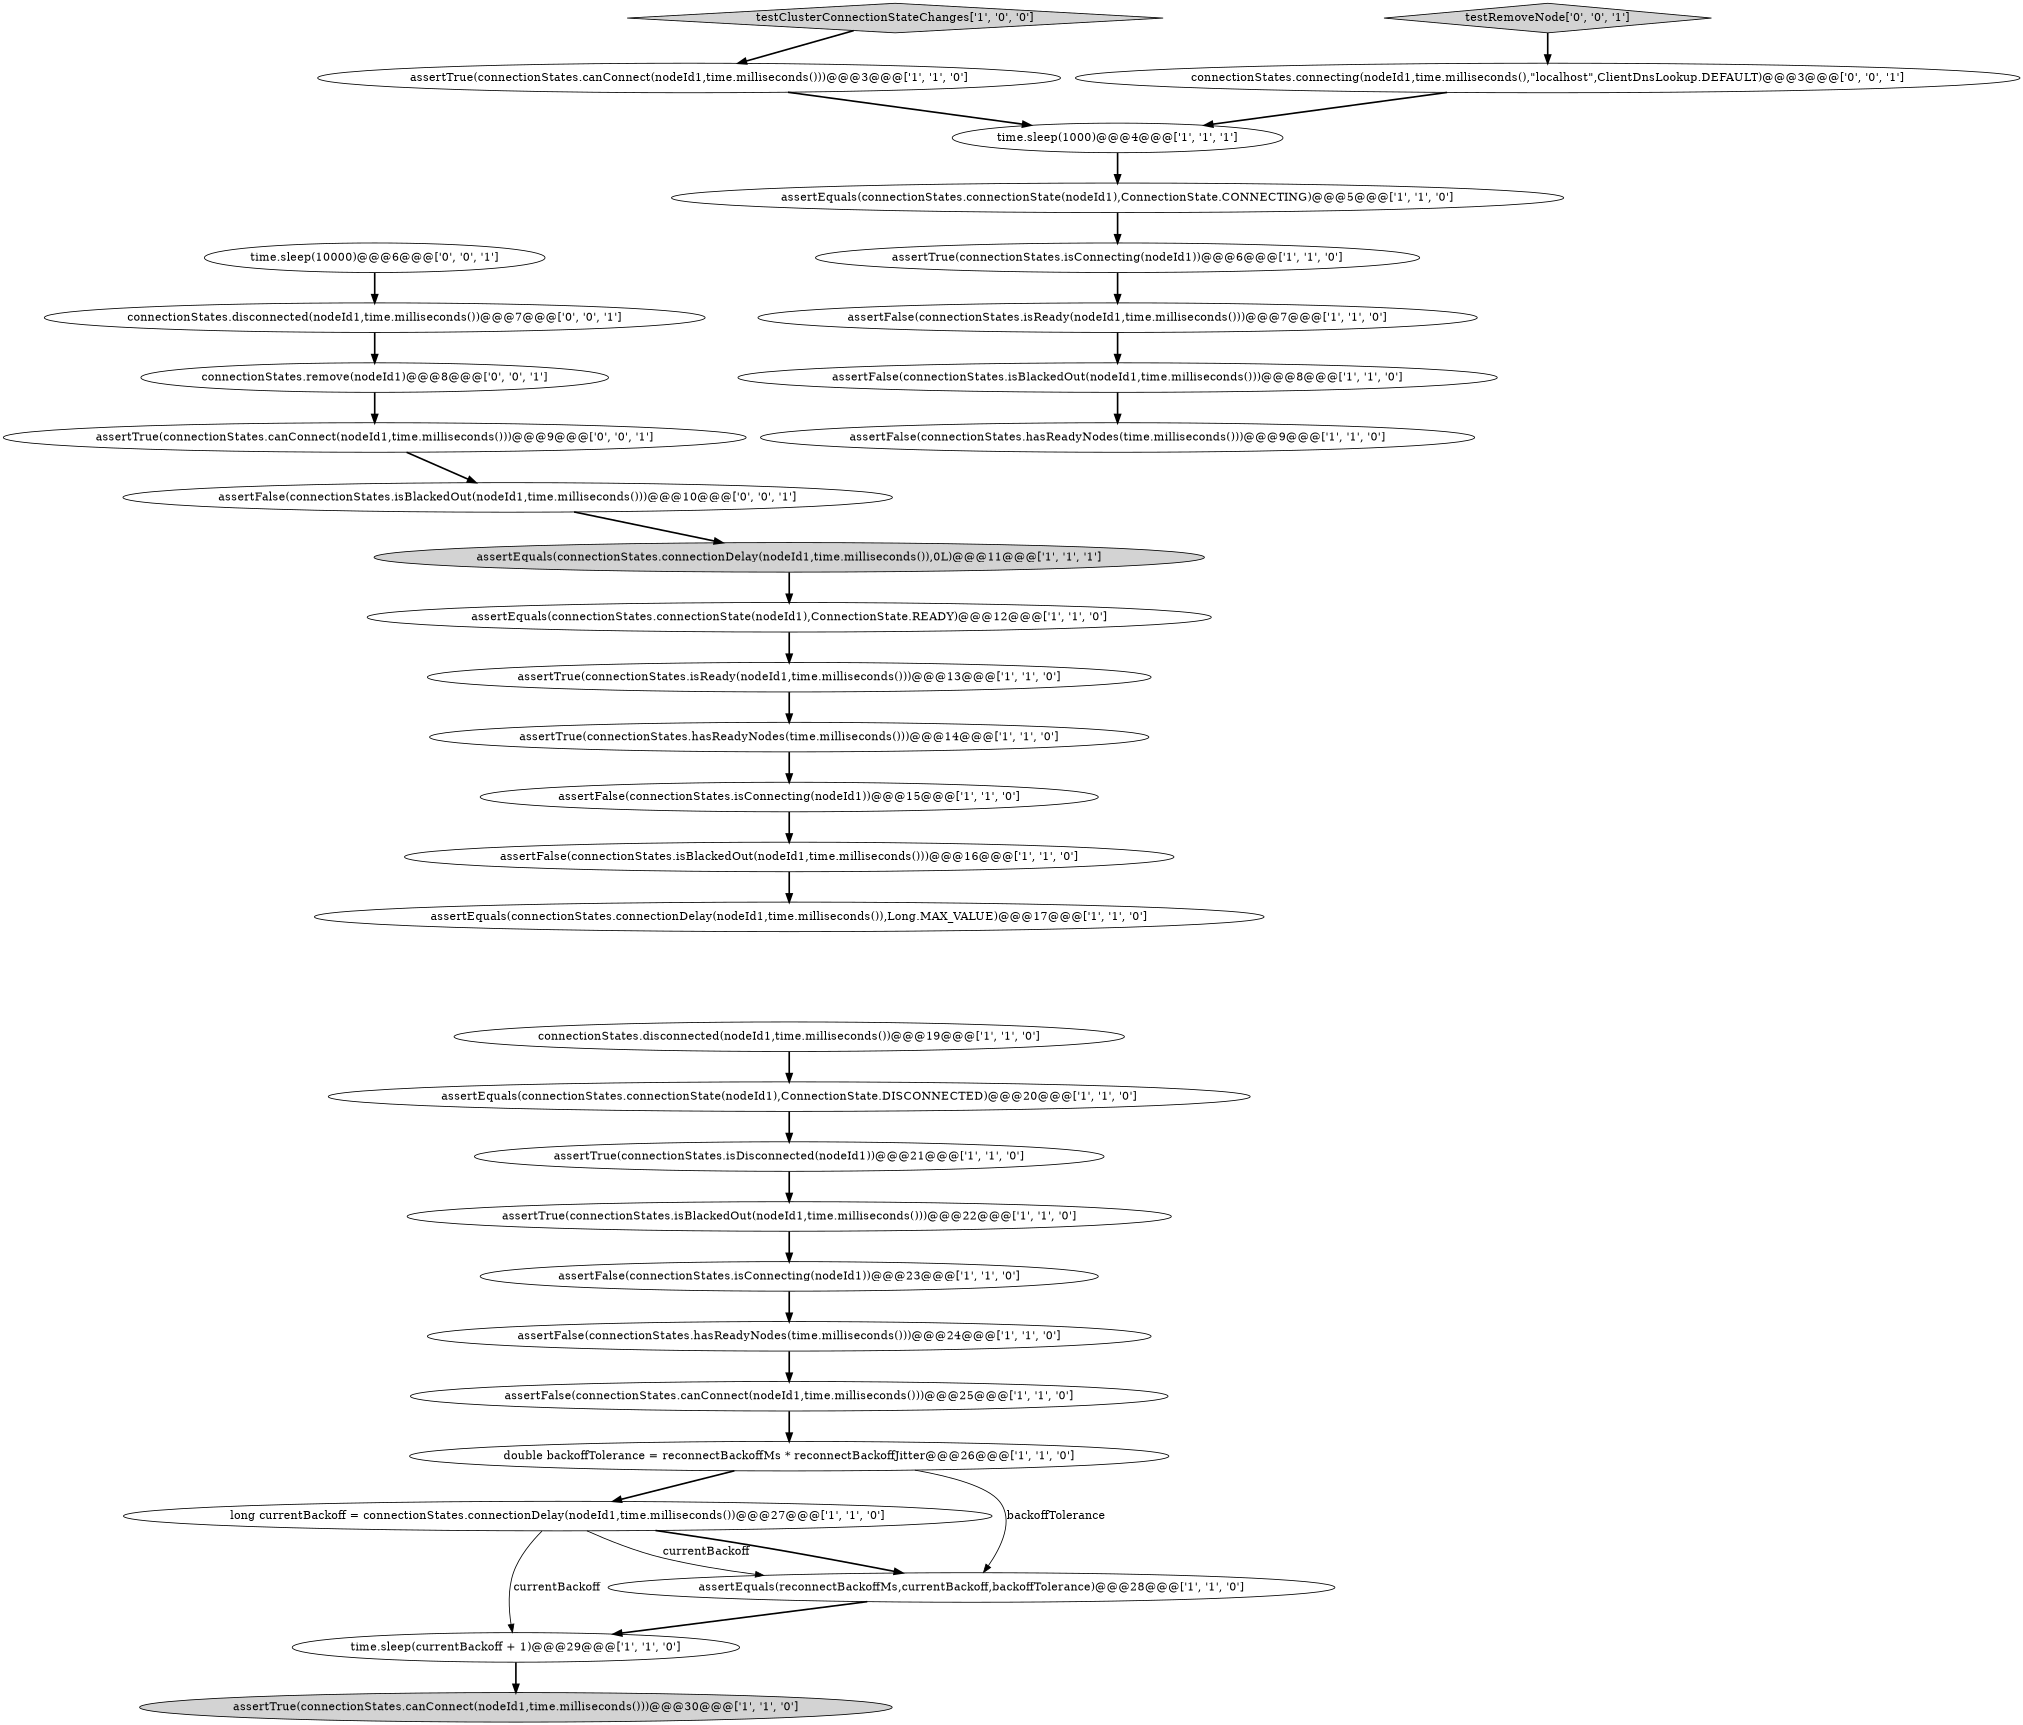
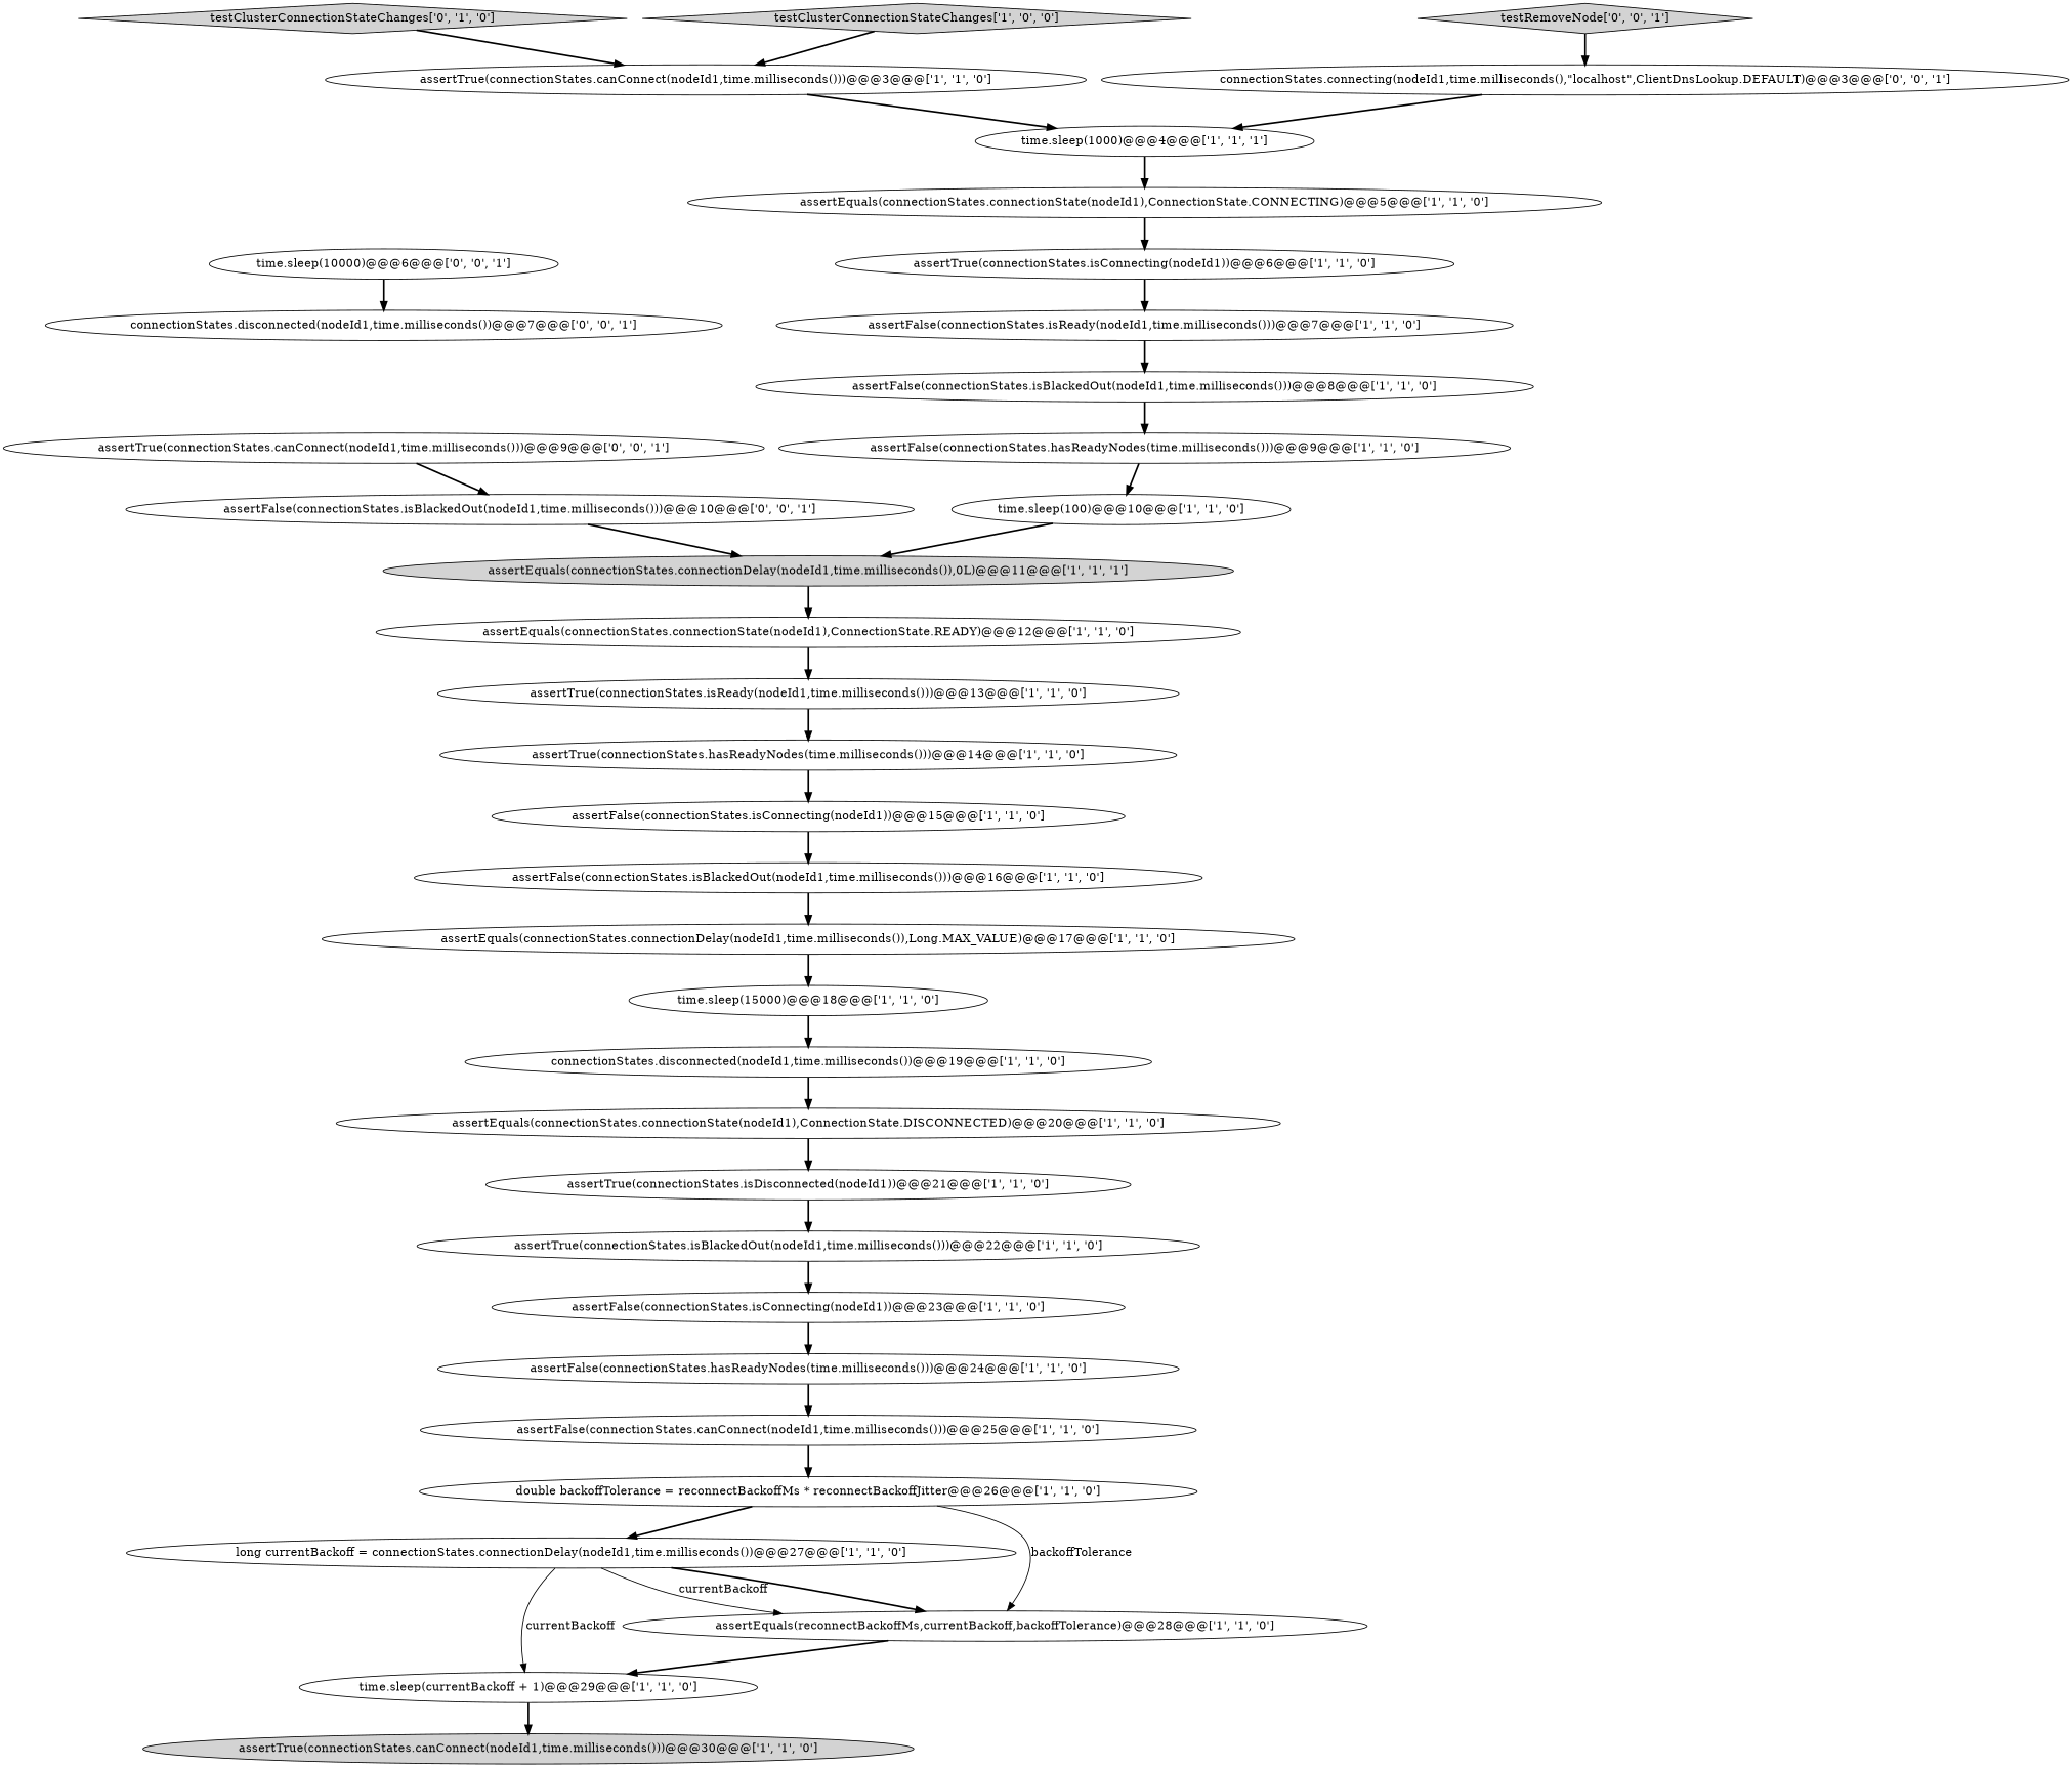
  digraph {
    fontname="DejaVu Serif"
    node [fillcolor=white fontname="DejaVu Serif" shape=ellipse style=filled]
    edge [fontname="DejaVu Serif" style=bold]
    n1 [label="connectionStates.connecting(nodeId1,time.milliseconds(),\"localhost\",ClientDnsLookup.DEFAULT)@@@3@@@['0', '0', '1']"]
    n2 [label="time.sleep(1000)@@@4@@@['1', '1', '1']"]
    n3 [label="assertEquals(connectionStates.connectionState(nodeId1),ConnectionState.CONNECTING)@@@5@@@['1', '1', '0']"]
    n4 [label="time.sleep(10000)@@@6@@@['0', '0', '1']"]
    n5 [label="connectionStates.disconnected(nodeId1,time.milliseconds())@@@7@@@['0', '0', '1']"]
    n6 [label="long currentBackoff = connectionStates.connectionDelay(nodeId1,time.milliseconds())@@@27@@@['1', '1', '0']"]
    n7 [label="assertEquals(reconnectBackoffMs,currentBackoff,backoffTolerance)@@@28@@@['1', '1', '0']"]
    n8 [label="time.sleep(currentBackoff + 1)@@@29@@@['1', '1', '0']"]
    n9 [fillcolor=lightgray label="assertTrue(connectionStates.canConnect(nodeId1,time.milliseconds()))@@@30@@@['1', '1', '0']"]
    n10 [label="assertTrue(connectionStates.isDisconnected(nodeId1))@@@21@@@['1', '1', '0']"]
    n11 [label="assertTrue(connectionStates.isBlackedOut(nodeId1,time.milliseconds()))@@@22@@@['1', '1', '0']"]
    n12 [label="assertFalse(connectionStates.isConnecting(nodeId1))@@@23@@@['1', '1', '0']"]
    n13 [label="assertTrue(connectionStates.isConnecting(nodeId1))@@@6@@@['1', '1', '0']"]
    n14 [label="assertFalse(connectionStates.hasReadyNodes(time.milliseconds()))@@@24@@@['1', '1', '0']"]
    n15 [label="assertFalse(connectionStates.canConnect(nodeId1,time.milliseconds()))@@@25@@@['1', '1', '0']"]
    n16 [label="double backoffTolerance = reconnectBackoffMs * reconnectBackoffJitter@@@26@@@['1', '1', '0']"]
    n17 [label="assertFalse(connectionStates.hasReadyNodes(time.milliseconds()))@@@9@@@['1', '1', '0']"]
+   n18 [label="time.sleep(100)@@@10@@@['1', '1', '0']"]
    n19 [fillcolor=lightgray label="assertEquals(connectionStates.connectionDelay(nodeId1,time.milliseconds()),0L)@@@11@@@['1', '1', '1']"]
    n20 [label="assertTrue(connectionStates.hasReadyNodes(time.milliseconds()))@@@14@@@['1', '1', '0']"]
    n21 [label="assertFalse(connectionStates.isConnecting(nodeId1))@@@15@@@['1', '1', '0']"]
    n22 [label="assertFalse(connectionStates.isBlackedOut(nodeId1,time.milliseconds()))@@@16@@@['1', '1', '0']"]
    n23 [label="assertEquals(connectionStates.connectionState(nodeId1),ConnectionState.READY)@@@12@@@['1', '1', '0']"]
    n24 [label="assertTrue(connectionStates.isReady(nodeId1,time.milliseconds()))@@@13@@@['1', '1', '0']"]
    n25 [label="assertFalse(connectionStates.isReady(nodeId1,time.milliseconds()))@@@7@@@['1', '1', '0']"]
    n26 [label="assertFalse(connectionStates.isBlackedOut(nodeId1,time.milliseconds()))@@@8@@@['1', '1', '0']"]
+   n27 [fillcolor=lightgray label="testClusterConnectionStateChanges['0', '1', '0']" shape=diamond]
    n28 [label="assertTrue(connectionStates.canConnect(nodeId1,time.milliseconds()))@@@3@@@['1', '1', '0']"]
    n29 [label="assertEquals(connectionStates.connectionState(nodeId1),ConnectionState.DISCONNECTED)@@@20@@@['1', '1', '0']"]
    n30 [fillcolor=lightgray label="testRemoveNode['0', '0', '1']" shape=diamond]
-   n31 [label="connectionStates.remove(nodeId1)@@@8@@@['0', '0', '1']"]
    n32 [label="assertTrue(connectionStates.canConnect(nodeId1,time.milliseconds()))@@@9@@@['0', '0', '1']"]
    n33 [label="assertFalse(connectionStates.isBlackedOut(nodeId1,time.milliseconds()))@@@10@@@['0', '0', '1']"]
    n34 [label="assertEquals(connectionStates.connectionDelay(nodeId1,time.milliseconds()),Long.MAX_VALUE)@@@17@@@['1', '1', '0']"]
+   n35 [label="time.sleep(15000)@@@18@@@['1', '1', '0']"]
    n36 [label="connectionStates.disconnected(nodeId1,time.milliseconds())@@@19@@@['1', '1', '0']"]
    n37 [fillcolor=lightgray label="testClusterConnectionStateChanges['1', '0', '0']" shape=diamond]
    n1 -> n2
    n2 -> n3
    n3 -> n13
    n4 -> n5
-   n5 -> n31
    n6 -> n7
    n6 -> n7 [label=currentBackoff style=solid]
    n6 -> n8 [label=currentBackoff style=solid]
    n7 -> n8
    n8 -> n9
    n10 -> n11
    n11 -> n12
    n12 -> n14
    n13 -> n25
    n14 -> n15
    n15 -> n16
    n16 -> n6
    n16 -> n7 [label=backoffTolerance style=solid]
+   n17 -> n18
+   n18 -> n19
    n19 -> n23
    n20 -> n21
    n21 -> n22
    n22 -> n34
    n23 -> n24
    n24 -> n20
    n25 -> n26
    n26 -> n17
+   n27 -> n28
    n28 -> n2
    n29 -> n10
    n30 -> n1
-   n31 -> n32
    n32 -> n33
    n33 -> n19
+   n34 -> n35
+   n35 -> n36
    n36 -> n29
    n37 -> n28
  }
